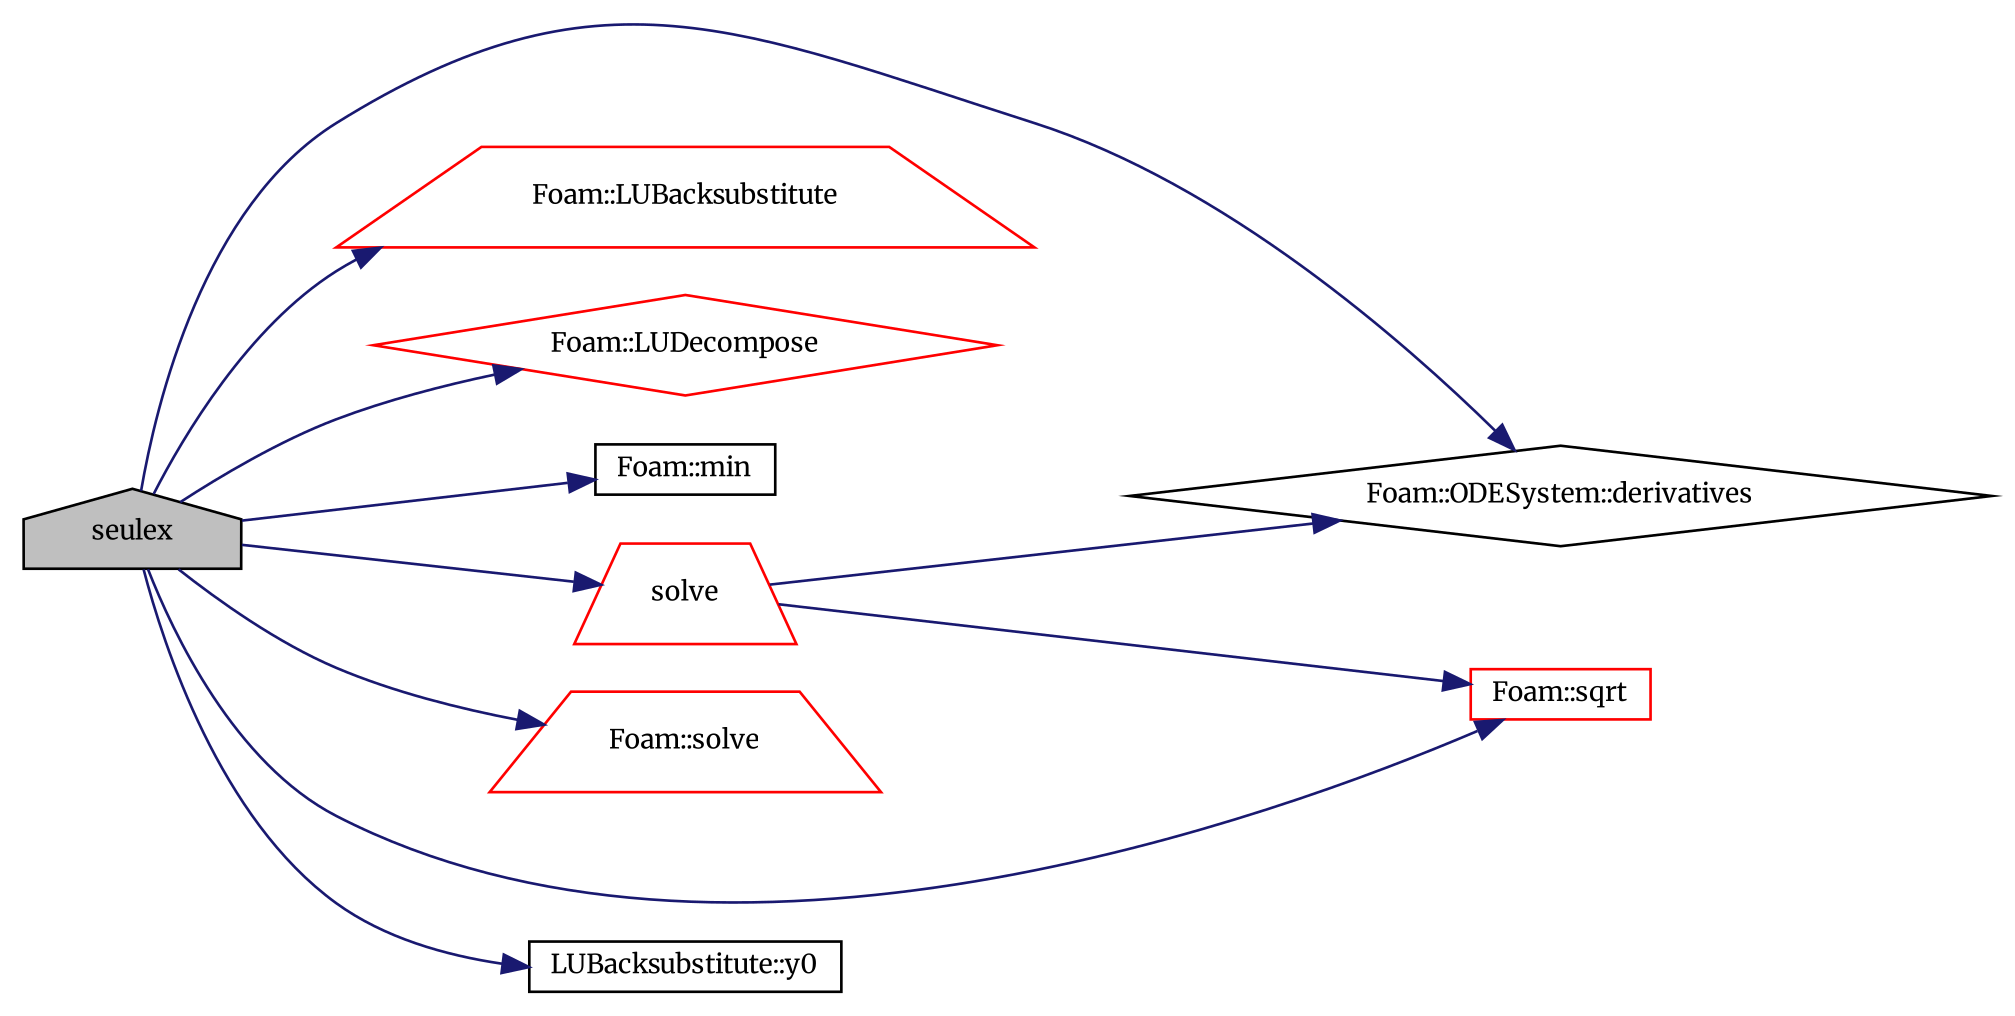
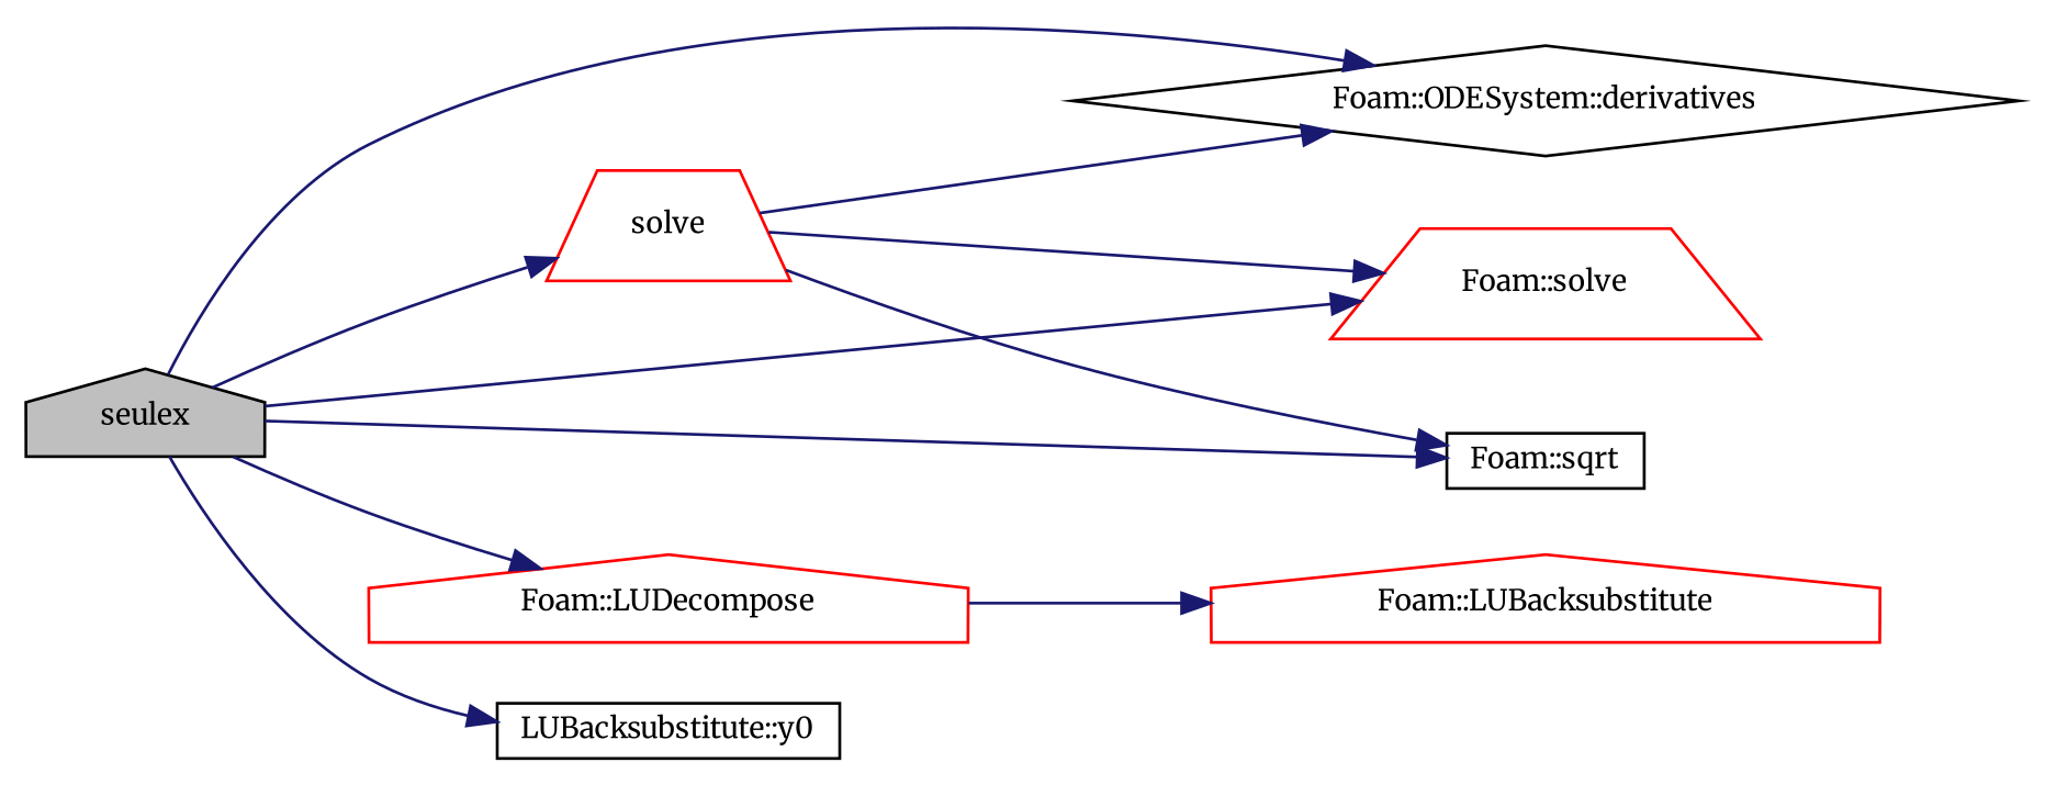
  digraph {
    fontname=Merriweather
    rankdir=LR
    node [color=red fontname=Merriweather fontsize=10 shape=box]
    edge [color=midnightblue fontname=Merriweather fontsize=10 labelfontname=Helvetica labelfontsize=10 style=solid]
    n1 [color=black fillcolor=grey75 fontcolor=black height=0.2 label=seulex shape=house style=filled width=0.4]
    n2 [color=black height=0.2 label="Foam::ODESystem::derivatives" shape=diamond width=0.4]
-   n3 [height=0.2 label="Foam::LUBacksubstitute" shape=trapezium width=0.4]
-   n4 [height=0.2 label="Foam::LUDecompose" shape=diamond width=0.4]
-   n5 [color=black height=0.2 label="Foam::min" width=0.4]
+   n3 [height=0.2 label="Foam::LUBacksubstitute" shape=house width=0.4]
+   n4 [height=0.2 label="Foam::LUDecompose" shape=house width=0.4]
    n6 [height=0.2 label=solve shape=trapezium width=0.4]
    n7 [height=0.2 label="Foam::solve" shape=trapezium width=0.4]
-   n8 [height=0.2 label="Foam::sqrt" width=0.4]
+   n8 [color=black height=0.2 label="Foam::sqrt" width=0.4]
    n9 [color=black height=0.2 label="LUBacksubstitute::y0" width=0.4]
    n1 -> n2
-   n1 -> n3
+   n4 -> n3
    n1 -> n4
-   n1 -> n5
    n1 -> n6
    n1 -> n7
    n1 -> n8
    n1 -> n9
    n6 -> n2
+   n6 -> n7
    n6 -> n8
  }
